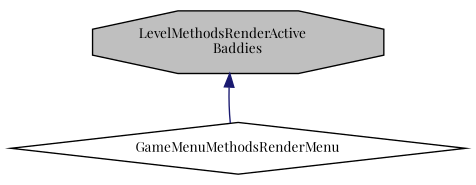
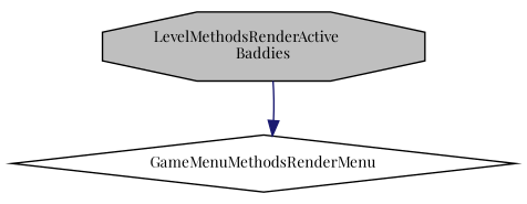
  digraph {
    rankdir=TB
    fontname="Playfair Display"
    node [color=black fontname="Playfair Display" fontsize=10 style=filled]
    n1 [fillcolor=grey75 fontcolor=black height=0.2 label="LevelMethodsRenderActive\lBaddies" shape=octagon width=0.4]
    n2 [fillcolor=white height=0.2 label=GameMenuMethodsRenderMenu shape=diamond width=0.4]
-   n1 -> n2 [color=midnightblue dir=back fontname="Playfair Display" fontsize=10 labelfontname=Helvetica labelfontsize=10 style=solid]
+   n2 -> n1 [color=midnightblue dir=back fontname="Playfair Display" fontsize=10 labelfontname=Helvetica labelfontsize=10 style=solid]
  }
